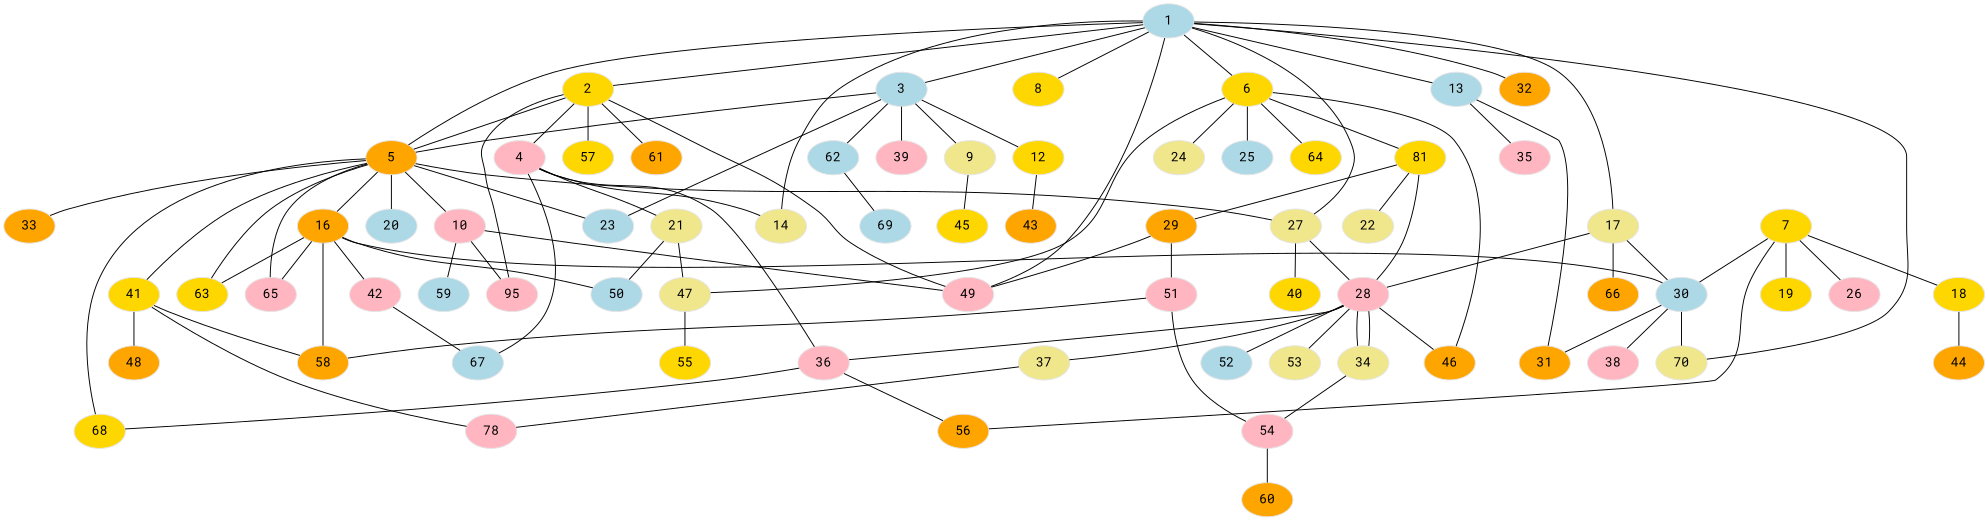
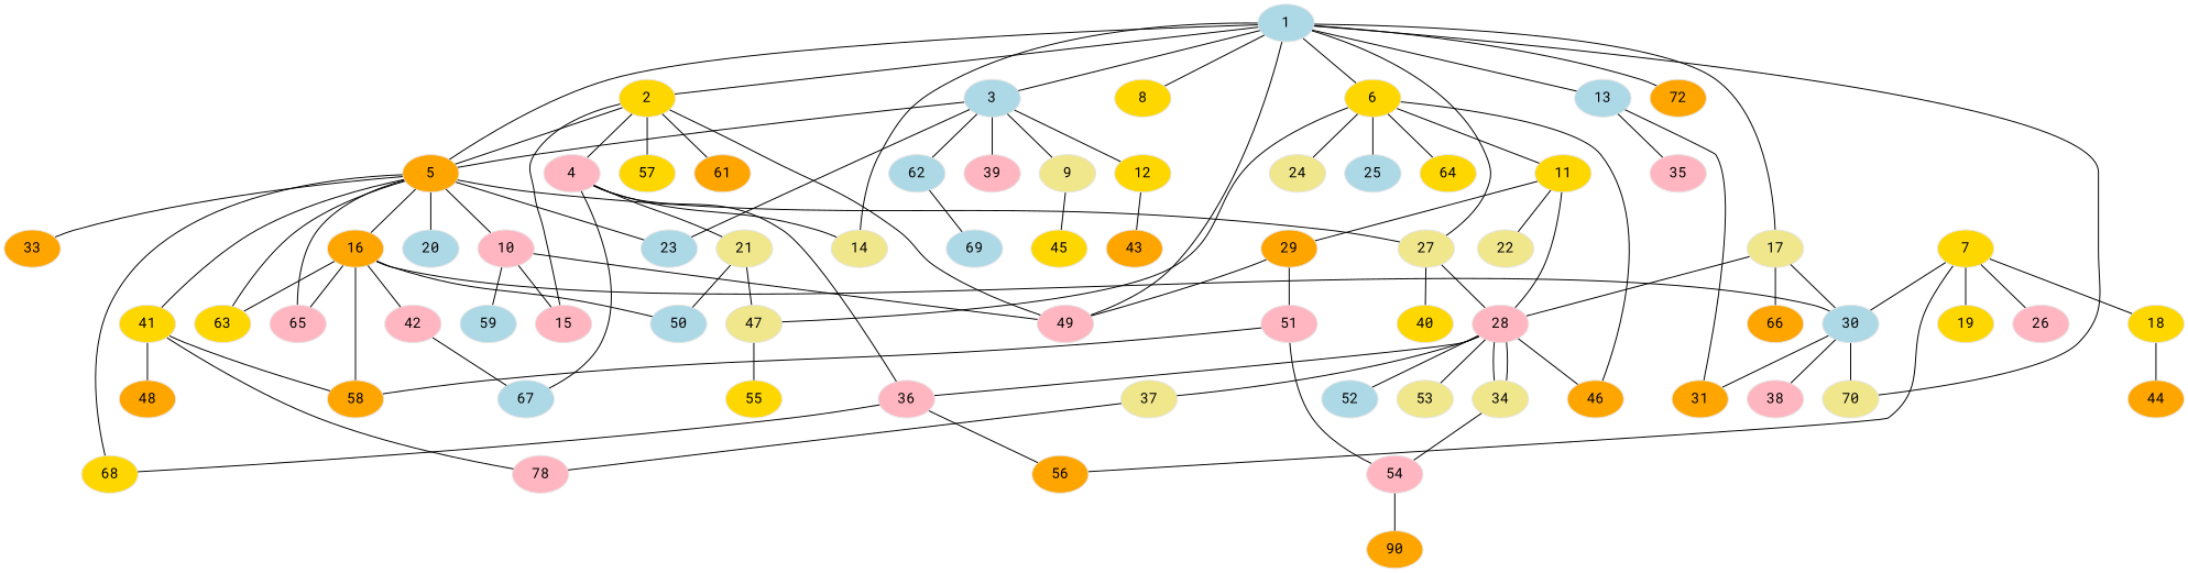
  graph {
    fontname="Roboto Mono"
    node [color=gray90 fillcolor=gold fontname="Roboto Mono" style=filled]
    edge [fontname="Roboto Mono"]
    1 [fillcolor=lightblue]
    2
    3 [fillcolor=lightblue]
    5 [fillcolor=orange]
    6
    8
    13 [fillcolor=lightblue]
    14 [fillcolor=khaki]
    17 [fillcolor=khaki]
    27 [fillcolor=khaki]
-   32 [fillcolor=orange]
+   32 [fillcolor=orange label=72]
    49 [fillcolor=lightpink]
    70 [fillcolor=khaki]
    4 [fillcolor=lightpink]
-   15 [fillcolor=lightpink label=95]
+   15 [fillcolor=lightpink]
    57
    61 [fillcolor=orange]
    9 [fillcolor=khaki]
    12
    23 [fillcolor=lightblue]
    39 [fillcolor=lightpink]
    62 [fillcolor=lightblue]
    10 [fillcolor=lightpink]
    16 [fillcolor=orange]
    20 [fillcolor=lightblue]
    33 [fillcolor=orange]
    41
    63
    65 [fillcolor=lightpink]
    68
-   11 [label=81]
+   11
    24 [fillcolor=khaki]
    25 [fillcolor=lightblue]
    46 [fillcolor=orange]
    47 [fillcolor=khaki]
    64
    31 [fillcolor=orange]
    35 [fillcolor=lightpink]
    30 [fillcolor=lightblue]
    28 [fillcolor=lightpink]
    66 [fillcolor=orange]
    40
    21 [fillcolor=khaki]
    36 [fillcolor=lightpink]
    67 [fillcolor=lightblue]
    7
    18
    19
    26 [fillcolor=lightpink]
    56 [fillcolor=orange]
    45
    43 [fillcolor=orange]
    69 [fillcolor=lightblue]
    50 [fillcolor=lightblue]
    59 [fillcolor=lightblue]
    42 [fillcolor=lightpink]
    58 [fillcolor=orange]
    n58 [fillcolor=lightpink label=78]
    48 [fillcolor=orange]
    22 [fillcolor=khaki]
    29 [fillcolor=orange]
    55
    44 [fillcolor=orange]
    38 [fillcolor=lightpink]
    34 [fillcolor=khaki]
    37 [fillcolor=khaki]
    52 [fillcolor=lightblue]
    53 [fillcolor=khaki]
    51 [fillcolor=lightpink]
    54 [fillcolor=lightpink]
-   60 [fillcolor=orange]
+   60 [fillcolor=orange label=90]
    1 -- 2
    1 -- 3
    1 -- 5
    1 -- 6
    1 -- 8
    1 -- 13
    1 -- 14
    1 -- 17
    1 -- 27
    1 -- 32
    1 -- 49
    1 -- 70
    2 -- 5
    2 -- 49
    2 -- 4
    2 -- 15
    2 -- 57
    2 -- 61
    3 -- 5
    3 -- 9
    3 -- 12
    3 -- 23
    3 -- 39
    3 -- 62
    5 -- 27
    5 -- 23
    5 -- 10
    5 -- 16
    5 -- 20
    5 -- 33
    5 -- 41
    5 -- 63
    5 -- 65
    5 -- 68
    6 -- 11
    6 -- 24
    6 -- 25
    6 -- 46
    6 -- 47
    6 -- 64
    13 -- 31
    13 -- 35
    17 -- 30
    17 -- 28
    17 -- 66
    27 -- 28
    27 -- 40
    4 -- 14
    4 -- 21
    4 -- 36
    4 -- 67
    9 -- 45
    12 -- 43
    62 -- 69
    10 -- 49
    10 -- 15
    10 -- 59
    16 -- 63
    16 -- 65
    16 -- 30
    16 -- 50
    16 -- 42
    16 -- 58
    41 -- 58
    41 -- n58
    41 -- 48
    11 -- 28
    11 -- 22
    11 -- 29
    47 -- 55
    30 -- 70
    30 -- 31
    30 -- 38
    28 -- 46
    28 -- 36
    28 -- 34
    28 -- 34
    28 -- 37
    28 -- 52
    28 -- 53
    21 -- 47
    21 -- 50
    36 -- 68
    36 -- 56
    7 -- 30
    7 -- 18
    7 -- 19
    7 -- 26
    7 -- 56
    18 -- 44
    42 -- 67
    29 -- 49
    29 -- 51
    34 -- 54
    37 -- n58
    51 -- 58
    51 -- 54
    54 -- 60
  }
